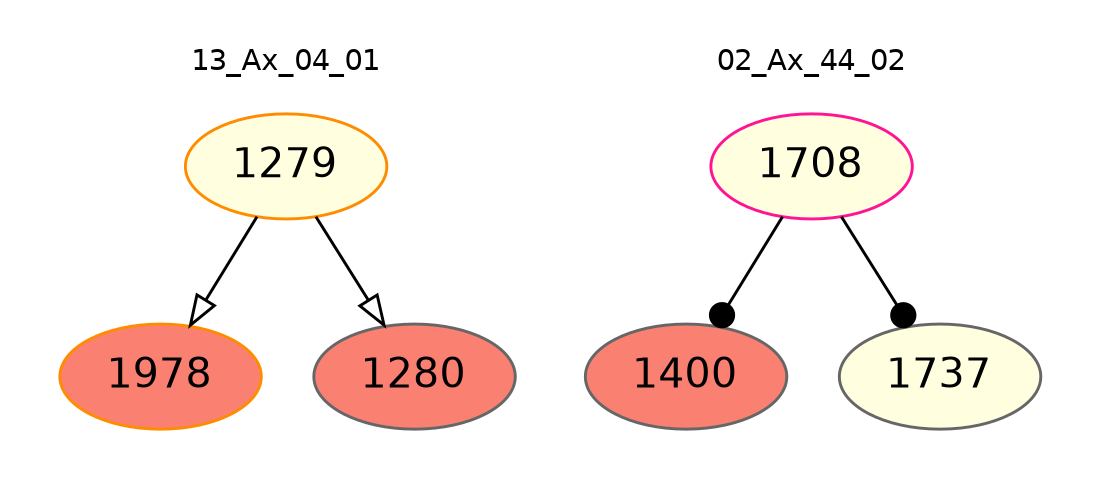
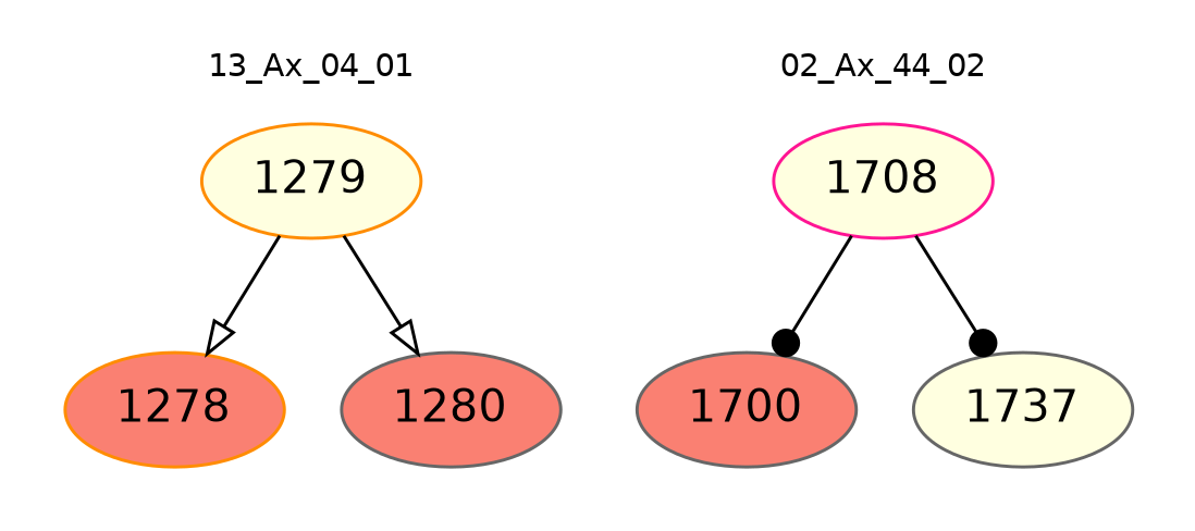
  digraph {
    fontname="DejaVu Sans"
    node [color=gray40 fillcolor=lightyellow fontname="DejaVu Sans" style=filled]
    edge [arrowhead=onormal color=black fontname="DejaVu Sans"]
    n1 [color=darkorange label=1279]
-   n2 [color=darkorange fillcolor=salmon label=1978]
+   n2 [color=darkorange fillcolor=salmon label=1278]
    n3 [fillcolor=salmon label=1280]
    n4 [color=deeppink label=1708]
-   n5 [fillcolor=salmon label=1400]
+   n5 [fillcolor=salmon label=1700]
    n6 [label=1737]
    subgraph cluster_1 {
      color=white
      fontsize=10
      label="13_Ax_04_01"
      n1
      n2
      n3
    }
    subgraph cluster_2 {
      color=white
      fontsize=10
      label="02_Ax_44_02"
      n4
      n5
      n6
    }
    n1 -> n2
    n1 -> n3
    n4 -> n5 [arrowhead=dot]
    n4 -> n6 [arrowhead=dot]
  }
